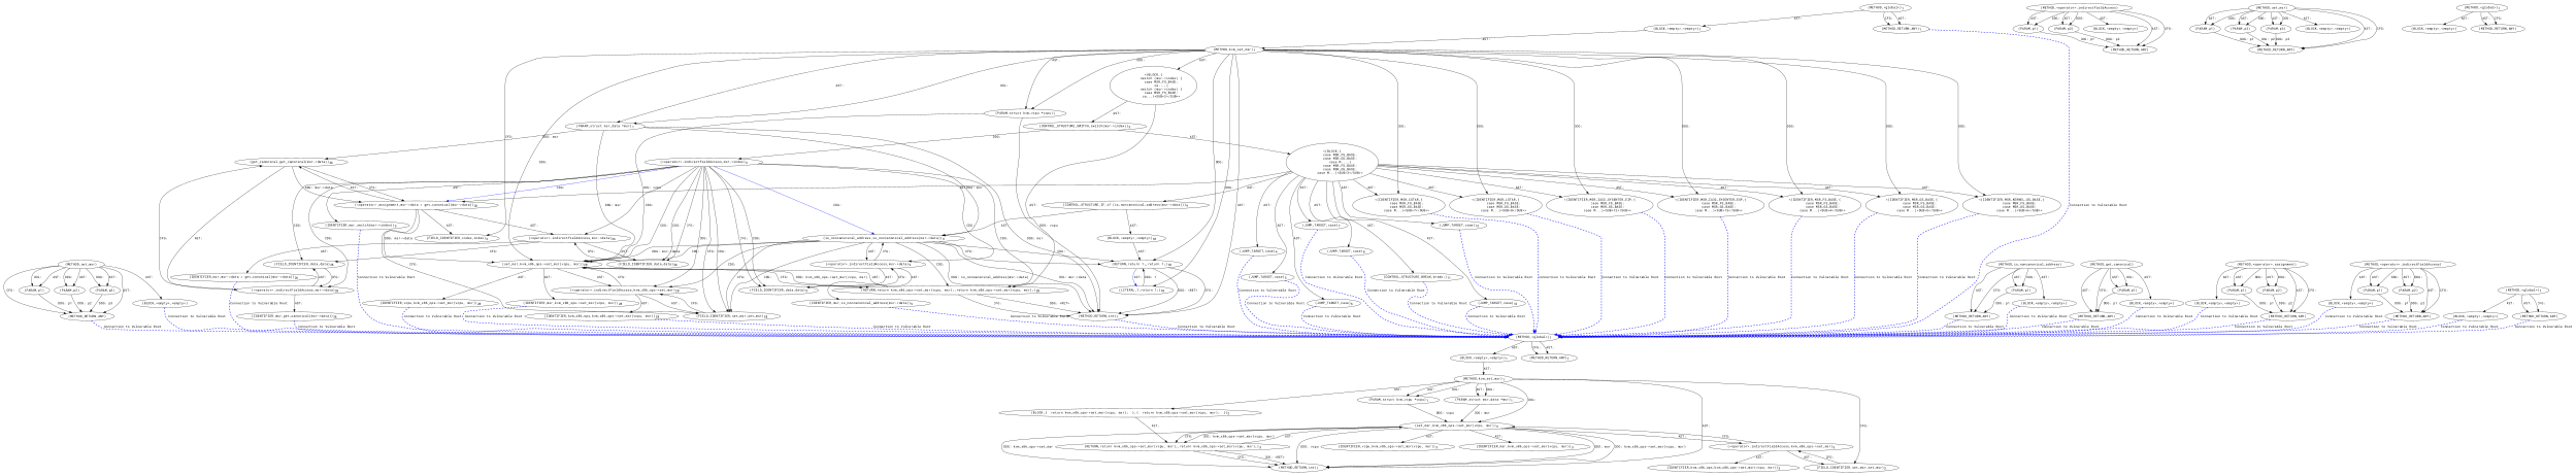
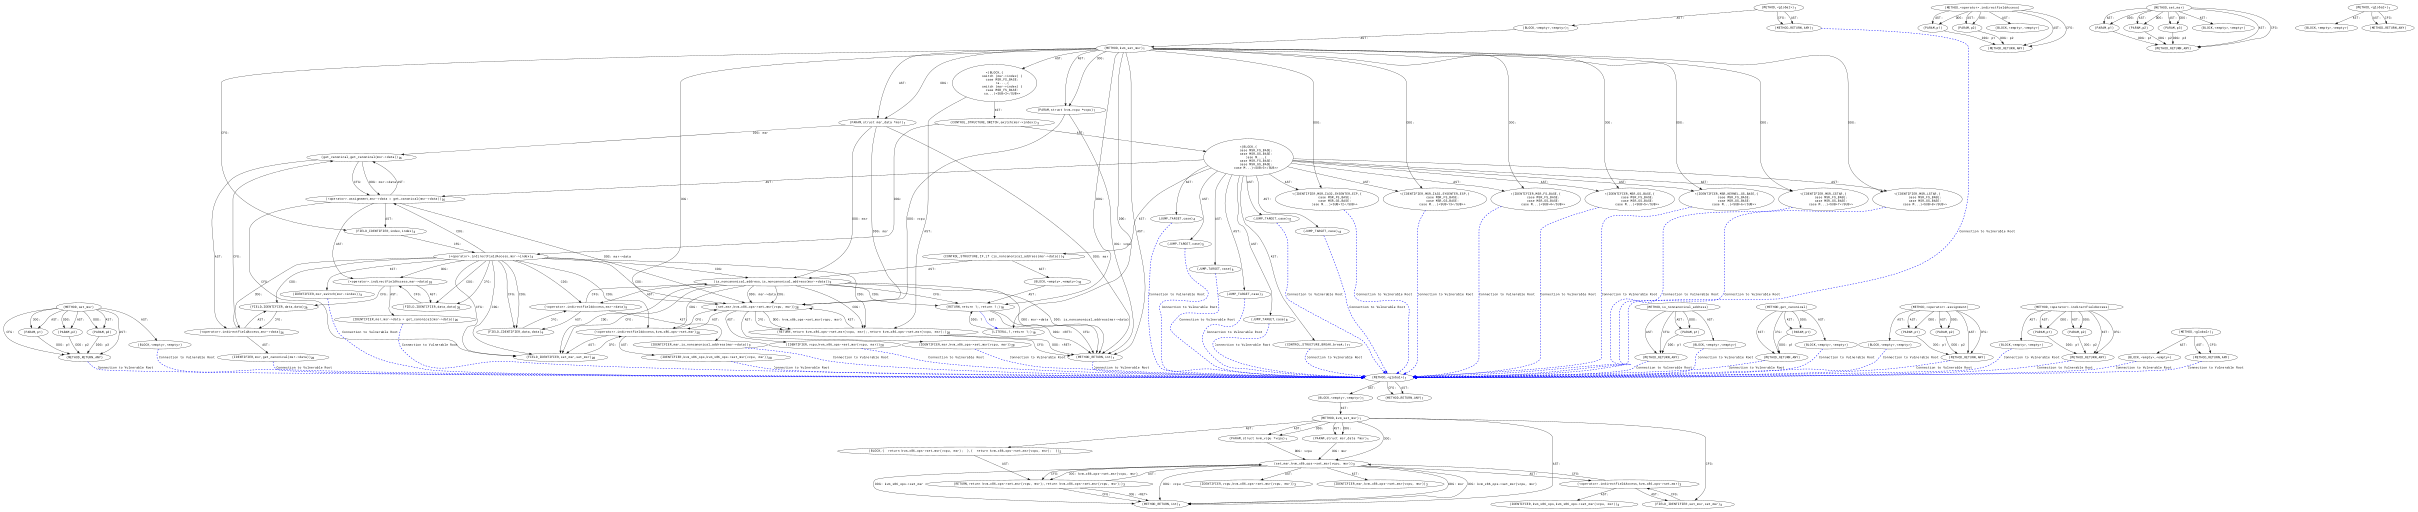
  digraph {
    fontname="Roboto Mono"
    node [fontname="Roboto Mono"]
    edge [fontname="Roboto Mono"]
    n1 [label=<(METHOD,&lt;global&gt;)<SUB>1</SUB>>]
    n2 [label=<(BLOCK,&lt;empty&gt;,&lt;empty&gt;)<SUB>1</SUB>>]
    n3 [label=<(METHOD_RETURN,ANY)<SUB>1</SUB>>]
    n4 [label=<(METHOD,kvm_set_msr)<SUB>1</SUB>>]
    n5 [label=<(PARAM,struct kvm_vcpu *vcpu)<SUB>1</SUB>>]
    n6 [label=<(PARAM,struct msr_data *msr)<SUB>1</SUB>>]
    n7 [label=<(BLOCK,{  	return kvm_x86_ops-&gt;set_msr(vcpu, msr);  },{  	return kvm_x86_ops-&gt;set_msr(vcpu, msr);  })<SUB>2</SUB>>]
    n8 [label=<(set_msr,kvm_x86_ops-&gt;set_msr(vcpu, msr))<SUB>3</SUB>>]
    n9 [label=<(FIELD_IDENTIFIER,set_msr,set_msr)<SUB>3</SUB>>]
    n10 [label=<(METHOD_RETURN,int)<SUB>1</SUB>>]
    n11 [label=<(RETURN,return kvm_x86_ops-&gt;set_msr(vcpu, msr);,return kvm_x86_ops-&gt;set_msr(vcpu, msr);)<SUB>3</SUB>>]
    n12 [label=<(&lt;operator&gt;.indirectFieldAccess,kvm_x86_ops-&gt;set_msr)<SUB>3</SUB>>]
    n13 [label=<(IDENTIFIER,vcpu,kvm_x86_ops-&gt;set_msr(vcpu, msr))<SUB>3</SUB>>]
    n14 [label=<(IDENTIFIER,msr,kvm_x86_ops-&gt;set_msr(vcpu, msr))<SUB>3</SUB>>]
    n15 [label=<(IDENTIFIER,kvm_x86_ops,kvm_x86_ops-&gt;set_msr(vcpu, msr))<SUB>3</SUB>>]
    n16 [label=<(METHOD,&lt;operator&gt;.indirectFieldAccess)>]
    n17 [label=<(PARAM,p1)>]
    n18 [label=<(PARAM,p2)>]
    n19 [label=<(BLOCK,&lt;empty&gt;,&lt;empty&gt;)>]
    n20 [label=<(METHOD_RETURN,ANY)>]
    n21 [label=<(METHOD,set_msr)>]
    n22 [label=<(PARAM,p1)>]
    n23 [label=<(PARAM,p2)>]
    n24 [label=<(PARAM,p3)>]
    n25 [label=<(BLOCK,&lt;empty&gt;,&lt;empty&gt;)>]
    n26 [label=<(METHOD_RETURN,ANY)>]
    n27 [label=<(METHOD,&lt;global&gt;)<SUB>1</SUB>>]
    n28 [label=<(BLOCK,&lt;empty&gt;,&lt;empty&gt;)>]
    n29 [label=<(METHOD_RETURN,ANY)>]
    n30 [label=<(METHOD,set_msr)>]
    n31 [label=<(PARAM,p1)>]
    n32 [label=<(PARAM,p2)>]
    n33 [label=<(PARAM,p3)>]
    n34 [label=<(BLOCK,&lt;empty&gt;,&lt;empty&gt;)>]
    n35 [label=<(METHOD_RETURN,ANY)>]
    n36 [label=<(METHOD,&lt;global&gt;)<SUB>1</SUB>>]
    n37 [label=<(BLOCK,&lt;empty&gt;,&lt;empty&gt;)<SUB>1</SUB>>]
    n38 [label=<(METHOD_RETURN,ANY)<SUB>1</SUB>>]
    n39 [label=<(METHOD,kvm_set_msr)<SUB>1</SUB>>]
    n40 [label=<(PARAM,struct kvm_vcpu *vcpu)<SUB>1</SUB>>]
    n41 [label=<(PARAM,struct msr_data *msr)<SUB>1</SUB>>]
    n42 [label="<(BLOCK,{\n	switch (msr-&gt;index) {\n	case MSR_FS_BASE:\n	ca...,{\n	switch (msr-&gt;index) {\n	case MSR_FS_BASE:\n	ca...)<SUB>2</SUB>>"]
    n43 [label=<(FIELD_IDENTIFIER,index,index)<SUB>3</SUB>>]
    n44 [label="<(IDENTIFIER,MSR_FS_BASE,{\n	case MSR_FS_BASE:\n	case MSR_GS_BASE:\n	case M...)<SUB>4</SUB>>"]
    n45 [label="<(IDENTIFIER,MSR_GS_BASE,{\n	case MSR_FS_BASE:\n	case MSR_GS_BASE:\n	case M...)<SUB>5</SUB>>"]
    n46 [label="<(IDENTIFIER,MSR_KERNEL_GS_BASE,{\n	case MSR_FS_BASE:\n	case MSR_GS_BASE:\n	case M...)<SUB>6</SUB>>"]
    n47 [label="<(IDENTIFIER,MSR_CSTAR,{\n	case MSR_FS_BASE:\n	case MSR_GS_BASE:\n	case M...)<SUB>7</SUB>>"]
    n48 [label="<(IDENTIFIER,MSR_LSTAR,{\n	case MSR_FS_BASE:\n	case MSR_GS_BASE:\n	case M...)<SUB>8</SUB>>"]
    n49 [label=<(RETURN,return 1;,return 1;)<SUB>10</SUB>>]
    n50 [label=<(LITERAL,1,return 1;)<SUB>10</SUB>>]
    n51 [label="<(IDENTIFIER,MSR_IA32_SYSENTER_EIP,{\n	case MSR_FS_BASE:\n	case MSR_GS_BASE:\n	case M...)<SUB>12</SUB>>"]
    n52 [label="<(IDENTIFIER,MSR_IA32_SYSENTER_ESP,{\n	case MSR_FS_BASE:\n	case MSR_GS_BASE:\n	case M...)<SUB>13</SUB>>"]
    n53 [label=<(set_msr,kvm_x86_ops-&gt;set_msr(vcpu, msr))<SUB>28</SUB>>]
    n54 [label=<(METHOD_RETURN,int)<SUB>1</SUB>>]
    n55 [label=<(is_noncanonical_address,is_noncanonical_address(msr-&gt;data))<SUB>9</SUB>>]
    n56 [label=<(get_canonical,get_canonical(msr-&gt;data))<SUB>26</SUB>>]
    n57 [label=<(CONTROL_STRUCTURE,SWITCH,switch(msr-&gt;index))<SUB>3</SUB>>]
    n58 [label=<(RETURN,return kvm_x86_ops-&gt;set_msr(vcpu, msr);,return kvm_x86_ops-&gt;set_msr(vcpu, msr);)<SUB>28</SUB>>]
    n59 [label=<(&lt;operator&gt;.indirectFieldAccess,msr-&gt;index)<SUB>3</SUB>>]
    n60 [label=<(&lt;operator&gt;.indirectFieldAccess,kvm_x86_ops-&gt;set_msr)<SUB>28</SUB>>]
    n61 [label=<(IDENTIFIER,vcpu,kvm_x86_ops-&gt;set_msr(vcpu, msr))<SUB>28</SUB>>]
    n62 [label=<(IDENTIFIER,msr,kvm_x86_ops-&gt;set_msr(vcpu, msr))<SUB>28</SUB>>]
    n63 [label=<(&lt;operator&gt;.indirectFieldAccess,msr-&gt;data)<SUB>9</SUB>>]
    n64 [label=<(FIELD_IDENTIFIER,set_msr,set_msr)<SUB>28</SUB>>]
    n65 [label=<(&lt;operator&gt;.assignment,msr-&gt;data = get_canonical(msr-&gt;data))<SUB>26</SUB>>]
    n66 [label=<(&lt;operator&gt;.indirectFieldAccess,msr-&gt;data)<SUB>26</SUB>>]
    n67 [label="<(BLOCK,{\n	case MSR_FS_BASE:\n	case MSR_GS_BASE:\n	case M...,{\n	case MSR_FS_BASE:\n	case MSR_GS_BASE:\n	case M...)<SUB>3</SUB>>"]
    n68 [label=<(IDENTIFIER,msr,switch(msr-&gt;index))<SUB>3</SUB>>]
    n69 [label=<(FIELD_IDENTIFIER,data,data)<SUB>9</SUB>>]
    n70 [label=<(&lt;operator&gt;.indirectFieldAccess,msr-&gt;data)<SUB>26</SUB>>]
    n71 [label=<(FIELD_IDENTIFIER,data,data)<SUB>26</SUB>>]
    n72 [label=<(FIELD_IDENTIFIER,data,data)<SUB>26</SUB>>]
    n73 [label=<(JUMP_TARGET,case)<SUB>4</SUB>>]
    n74 [label=<(JUMP_TARGET,case)<SUB>5</SUB>>]
    n75 [label=<(JUMP_TARGET,case)<SUB>6</SUB>>]
    n76 [label=<(JUMP_TARGET,case)<SUB>7</SUB>>]
    n77 [label=<(JUMP_TARGET,case)<SUB>8</SUB>>]
    n78 [label=<(CONTROL_STRUCTURE,IF,if (is_noncanonical_address(msr-&gt;data)))<SUB>9</SUB>>]
    n79 [label=<(CONTROL_STRUCTURE,BREAK,break;)<SUB>11</SUB>>]
    n80 [label=<(JUMP_TARGET,case)<SUB>12</SUB>>]
    n81 [label=<(JUMP_TARGET,case)<SUB>13</SUB>>]
    n82 [label=<(IDENTIFIER,msr,is_noncanonical_address(msr-&gt;data))<SUB>9</SUB>>]
    n83 [label=<(IDENTIFIER,msr,msr-&gt;data = get_canonical(msr-&gt;data))<SUB>26</SUB>>]
    n84 [label=<(IDENTIFIER,msr,get_canonical(msr-&gt;data))<SUB>26</SUB>>]
    n85 [label=<(IDENTIFIER,kvm_x86_ops,kvm_x86_ops-&gt;set_msr(vcpu, msr))<SUB>28</SUB>>]
    n86 [label=<(BLOCK,&lt;empty&gt;,&lt;empty&gt;)<SUB>10</SUB>>]
    n87 [label=<(METHOD,is_noncanonical_address)>]
    n88 [label=<(PARAM,p1)>]
    n89 [label=<(BLOCK,&lt;empty&gt;,&lt;empty&gt;)>]
    n90 [label=<(METHOD_RETURN,ANY)>]
    n91 [label=<(METHOD,get_canonical)>]
    n92 [label=<(PARAM,p1)>]
    n93 [label=<(BLOCK,&lt;empty&gt;,&lt;empty&gt;)>]
    n94 [label=<(METHOD_RETURN,ANY)>]
    n95 [label=<(METHOD,&lt;operator&gt;.assignment)>]
    n96 [label=<(PARAM,p1)>]
    n97 [label=<(PARAM,p2)>]
    n98 [label=<(BLOCK,&lt;empty&gt;,&lt;empty&gt;)>]
    n99 [label=<(METHOD_RETURN,ANY)>]
    n100 [label=<(METHOD,&lt;operator&gt;.indirectFieldAccess)>]
    n101 [label=<(PARAM,p1)>]
    n102 [label=<(PARAM,p2)>]
    n103 [label=<(BLOCK,&lt;empty&gt;,&lt;empty&gt;)>]
    n104 [label=<(METHOD_RETURN,ANY)>]
    n105 [label=<(METHOD,&lt;global&gt;)<SUB>1</SUB>>]
    n106 [label=<(BLOCK,&lt;empty&gt;,&lt;empty&gt;)>]
    n107 [label=<(METHOD_RETURN,ANY)>]
    n1 -> n2 [label="AST: "]
    n1 -> n3 [label="AST: "]
    n1 -> n3 [label="CFG: "]
    n2 -> n4 [label="AST: "]
    n4 -> n5 [label="AST: "]
    n4 -> n5 [label="DDG: "]
    n4 -> n6 [label="AST: "]
    n4 -> n6 [label="DDG: "]
    n4 -> n7 [label="AST: "]
    n4 -> n8 [label="DDG: "]
    n4 -> n9 [label="CFG: "]
    n4 -> n10 [label="AST: "]
    n5 -> n8 [label="DDG: vcpu"]
    n6 -> n8 [label="DDG: msr"]
    n7 -> n11 [label="AST: "]
    n8 -> n10 [label="DDG: kvm_x86_ops-&gt;set_msr"]
    n8 -> n10 [label="DDG: vcpu"]
    n8 -> n10 [label="DDG: msr"]
    n8 -> n10 [label="DDG: kvm_x86_ops-&gt;set_msr(vcpu, msr)"]
    n8 -> n11 [label="CFG: "]
    n8 -> n11 [label="DDG: kvm_x86_ops-&gt;set_msr(vcpu, msr)"]
    n8 -> n12 [label="AST: "]
    n8 -> n13 [label="AST: "]
    n8 -> n14 [label="AST: "]
    n9 -> n12 [label="CFG: "]
    n11 -> n8 [label="AST: "]
    n11 -> n10 [label="CFG: "]
    n11 -> n10 [label="DDG: &lt;RET&gt;"]
    n12 -> n8 [label="CFG: "]
    n12 -> n9 [label="AST: "]
    n12 -> n15 [label="AST: "]
    n16 -> n17 [label="AST: "]
    n16 -> n17 [label="DDG: "]
    n16 -> n18 [label="AST: "]
    n16 -> n18 [label="DDG: "]
    n16 -> n19 [label="AST: "]
    n16 -> n20 [label="AST: "]
    n16 -> n20 [label="CFG: "]
    n17 -> n20 [label="DDG: p1"]
    n18 -> n20 [label="DDG: p2"]
    n21 -> n22 [label="AST: "]
    n21 -> n22 [label="DDG: "]
    n21 -> n23 [label="AST: "]
    n21 -> n23 [label="DDG: "]
    n21 -> n24 [label="AST: "]
    n21 -> n24 [label="DDG: "]
    n21 -> n25 [label="AST: "]
    n21 -> n26 [label="AST: "]
    n21 -> n26 [label="CFG: "]
    n22 -> n26 [label="DDG: p1"]
    n23 -> n26 [label="DDG: p2"]
    n24 -> n26 [label="DDG: p3"]
    n27 -> n28 [label="AST: "]
    n27 -> n29 [label="AST: "]
    n27 -> n29 [label="CFG: "]
    n30 -> n31 [label="AST: "]
    n30 -> n31 [label="DDG: "]
    n30 -> n32 [label="AST: "]
    n30 -> n32 [label="DDG: "]
    n30 -> n33 [label="AST: "]
    n30 -> n33 [label="DDG: "]
    n30 -> n34 [label="AST: "]
    n30 -> n35 [label="AST: "]
    n30 -> n35 [label="CFG: "]
    n31 -> n35 [label="DDG: p1"]
    n32 -> n35 [label="DDG: p2"]
    n33 -> n35 [label="DDG: p3"]
    n34 -> n1 [color=blue label="Connection to Vulnerable Root" penwidth=2.0 style=dashed]
    n35 -> n1 [color=blue label="Connection to Vulnerable Root" penwidth=2.0 style=dashed]
    n36 -> n37 [label="AST: "]
    n36 -> n38 [label="AST: "]
    n36 -> n38 [label="CFG: "]
    n37 -> n39 [label="AST: "]
    n38 -> n1 [color=blue label="Connection to Vulnerable Root" penwidth=2.0 style=dashed]
    n39 -> n40 [label="AST: "]
    n39 -> n40 [label="DDG: "]
    n39 -> n41 [label="AST: "]
    n39 -> n41 [label="DDG: "]
    n39 -> n42 [label="AST: "]
    n39 -> n43 [label="CFG: "]
    n39 -> n44 [label="DDG: "]
    n39 -> n45 [label="DDG: "]
    n39 -> n46 [label="DDG: "]
    n39 -> n47 [label="DDG: "]
    n39 -> n48 [label="DDG: "]
    n39 -> n49 [label="DDG: "]
    n39 -> n50 [label="DDG: "]
    n39 -> n51 [label="DDG: "]
    n39 -> n52 [label="DDG: "]
    n39 -> n53 [label="DDG: "]
    n39 -> n54 [label="AST: "]
    n40 -> n53 [label="DDG: vcpu"]
    n40 -> n54 [label="DDG: vcpu"]
    n41 -> n53 [label="DDG: msr"]
    n41 -> n54 [label="DDG: msr"]
    n41 -> n55 [label="DDG: msr"]
    n41 -> n56 [label="DDG: msr"]
    n42 -> n57 [label="AST: "]
    n42 -> n58 [label="AST: "]
+   n43 -> n59 [label="CFG: "]
    n44 -> n1 [color=blue label="Connection to Vulnerable Root" penwidth=2.0 style=dashed]
    n45 -> n1 [color=blue label="Connection to Vulnerable Root" penwidth=2.0 style=dashed]
    n46 -> n1 [color=blue label="Connection to Vulnerable Root" penwidth=2.0 style=dashed]
    n47 -> n1 [color=blue label="Connection to Vulnerable Root" penwidth=2.0 style=dashed]
    n48 -> n1 [color=blue label="Connection to Vulnerable Root" penwidth=2.0 style=dashed]
    n49 -> n50 [color=blue label="AST: "]
    n49 -> n54 [label="CFG: "]
    n49 -> n54 [label="DDG: &lt;RET&gt;"]
    n50 -> n49 [label="DDG: 1"]
    n51 -> n1 [color=blue label="Connection to Vulnerable Root" penwidth=2.0 style=dashed]
    n52 -> n1 [color=blue label="Connection to Vulnerable Root" penwidth=2.0 style=dashed]
    n53 -> n58 [label="CFG: "]
    n53 -> n58 [label="DDG: kvm_x86_ops-&gt;set_msr(vcpu, msr)"]
    n53 -> n60 [label="AST: "]
    n53 -> n61 [label="AST: "]
    n53 -> n62 [label="AST: "]
    n54 -> n1 [color=blue label="Connection to Vulnerable Root" penwidth=2.0 style=dashed]
    n55 -> n49 [label="CFG: "]
    n55 -> n49 [label="CDG: "]
    n55 -> n53 [label="DDG: msr-&gt;data"]
    n55 -> n53 [label="CDG: "]
    n55 -> n54 [label="DDG: msr-&gt;data"]
    n55 -> n54 [label="DDG: is_noncanonical_address(msr-&gt;data)"]
    n55 -> n58 [label="CDG: "]
    n55 -> n60 [label="CDG: "]
    n55 -> n63 [label="AST: "]
    n55 -> n64 [label="CFG: "]
    n55 -> n64 [label="CDG: "]
    n56 -> n65 [label="CFG: "]
    n56 -> n65 [label="DDG: msr-&gt;data"]
    n56 -> n66 [label="AST: "]
    n57 -> n59 [label="DDG: "]
    n57 -> n67 [label="AST: "]
    n58 -> n53 [label="AST: "]
    n58 -> n54 [label="CFG: "]
    n58 -> n54 [label="DDG: &lt;RET&gt;"]
    n59 -> n53 [label="CDG: "]
-   n59 -> n55 [label="CDG: " color=blue]
+   n59 -> n55 [label="CDG: "]
    n59 -> n58 [label="CDG: "]
    n59 -> n60 [label="CDG: "]
    n59 -> n63 [label="CDG: "]
    n59 -> n64 [label="CFG: "]
    n59 -> n64 [label="CDG: "]
-   n59 -> n65 [label="CDG: " color=blue]
+   n59 -> n65 [label="CDG: "]
    n59 -> n66 [label="CDG: "]
    n59 -> n68 [label="AST: "]
    n59 -> n69 [label="CFG: "]
    n59 -> n69 [label="CDG: "]
    n59 -> n70 [label="CDG: "]
    n59 -> n71 [label="CFG: "]
    n59 -> n71 [label="CDG: "]
    n59 -> n72 [label="CDG: "]
    n60 -> n53 [label="CFG: "]
    n60 -> n64 [label="AST: "]
    n60 -> n85 [label="AST: "]
    n61 -> n1 [color=blue label="Connection to Vulnerable Root" penwidth=2.0 style=dashed]
    n62 -> n1 [color=blue label="Connection to Vulnerable Root" penwidth=2.0 style=dashed]
    n63 -> n55 [label="CFG: "]
    n63 -> n69 [label="AST: "]
    n63 -> n82 [label="AST: "]
    n64 -> n60 [label="CFG: "]
    n65 -> n43 [label="AST: "]
    n65 -> n53 [label="DDG: msr-&gt;data"]
    n65 -> n56 [label="AST: "]
    n65 -> n64 [label="CFG: "]
    n65 -> n70 [label="AST: "]
    n66 -> n56 [label="CFG: "]
    n66 -> n72 [label="AST: "]
    n66 -> n84 [label="AST: "]
    n67 -> n44 [label="AST: "]
    n67 -> n45 [label="AST: "]
    n67 -> n46 [label="AST: "]
    n67 -> n47 [label="AST: "]
    n67 -> n48 [label="AST: "]
    n67 -> n51 [label="AST: "]
    n67 -> n52 [label="AST: "]
    n67 -> n65 [label="AST: "]
    n67 -> n73 [label="AST: "]
    n67 -> n74 [label="AST: "]
    n67 -> n75 [label="AST: "]
    n67 -> n76 [label="AST: "]
    n67 -> n77 [label="AST: "]
    n67 -> n78 [label="AST: "]
    n67 -> n79 [label="AST: "]
    n67 -> n80 [label="AST: "]
    n67 -> n81 [label="AST: "]
    n68 -> n1 [color=blue label="Connection to Vulnerable Root" penwidth=2.0 style=dashed]
    n69 -> n63 [label="CFG: "]
    n70 -> n71 [label="AST: "]
    n70 -> n72 [label="CFG: "]
    n70 -> n83 [label="AST: "]
    n71 -> n70 [label="CFG: "]
    n72 -> n66 [label="CFG: "]
    n73 -> n1 [color=blue label="Connection to Vulnerable Root" penwidth=2.0 style=dashed]
    n74 -> n1 [color=blue label="Connection to Vulnerable Root" penwidth=2.0 style=dashed]
    n75 -> n1 [color=blue label="Connection to Vulnerable Root" penwidth=2.0 style=dashed]
    n76 -> n1 [color=blue label="Connection to Vulnerable Root" penwidth=2.0 style=dashed]
    n77 -> n1 [color=blue label="Connection to Vulnerable Root" penwidth=2.0 style=dashed]
    n78 -> n55 [label="AST: "]
    n78 -> n86 [label="AST: "]
    n79 -> n1 [color=blue label="Connection to Vulnerable Root" penwidth=2.0 style=dashed]
    n80 -> n1 [color=blue label="Connection to Vulnerable Root" penwidth=2.0 style=dashed]
    n81 -> n1 [color=blue label="Connection to Vulnerable Root" penwidth=2.0 style=dashed]
    n82 -> n1 [color=blue label="Connection to Vulnerable Root" penwidth=2.0 style=dashed]
    n83 -> n1 [color=blue label="Connection to Vulnerable Root" penwidth=2.0 style=dashed]
    n84 -> n1 [color=blue label="Connection to Vulnerable Root" penwidth=2.0 style=dashed]
    n85 -> n1 [color=blue label="Connection to Vulnerable Root" penwidth=2.0 style=dashed]
    n86 -> n49 [label="AST: "]
    n87 -> n88 [label="AST: "]
    n87 -> n88 [label="DDG: "]
    n87 -> n89 [label="AST: "]
    n87 -> n90 [label="AST: "]
    n87 -> n90 [label="CFG: "]
    n88 -> n90 [label="DDG: p1"]
    n89 -> n1 [color=blue label="Connection to Vulnerable Root" penwidth=2.0 style=dashed]
    n90 -> n1 [color=blue label="Connection to Vulnerable Root" penwidth=2.0 style=dashed]
    n91 -> n92 [label="AST: "]
    n91 -> n92 [label="DDG: "]
    n91 -> n93 [label="AST: "]
    n91 -> n94 [label="AST: "]
    n91 -> n94 [label="CFG: "]
    n92 -> n94 [label="DDG: p1"]
    n93 -> n1 [color=blue label="Connection to Vulnerable Root" penwidth=2.0 style=dashed]
    n94 -> n1 [color=blue label="Connection to Vulnerable Root" penwidth=2.0 style=dashed]
    n95 -> n96 [label="AST: "]
    n95 -> n96 [label="DDG: "]
    n95 -> n97 [label="AST: "]
    n95 -> n97 [label="DDG: "]
    n95 -> n98 [label="AST: "]
    n95 -> n99 [label="AST: "]
    n95 -> n99 [label="CFG: "]
    n96 -> n99 [label="DDG: p1"]
    n97 -> n99 [label="DDG: p2"]
    n98 -> n1 [color=blue label="Connection to Vulnerable Root" penwidth=2.0 style=dashed]
    n99 -> n1 [color=blue label="Connection to Vulnerable Root" penwidth=2.0 style=dashed]
    n100 -> n101 [label="AST: "]
    n100 -> n101 [label="DDG: "]
    n100 -> n102 [label="AST: "]
    n100 -> n102 [label="DDG: "]
    n100 -> n103 [label="AST: "]
    n100 -> n104 [label="AST: "]
    n100 -> n104 [label="CFG: "]
    n101 -> n104 [label="DDG: p1"]
    n102 -> n104 [label="DDG: p2"]
    n103 -> n1 [color=blue label="Connection to Vulnerable Root" penwidth=2.0 style=dashed]
    n104 -> n1 [color=blue label="Connection to Vulnerable Root" penwidth=2.0 style=dashed]
    n105 -> n106 [label="AST: "]
    n105 -> n107 [label="AST: "]
    n105 -> n107 [label="CFG: "]
    n106 -> n1 [color=blue label="Connection to Vulnerable Root" penwidth=2.0 style=dashed]
    n107 -> n1 [color=blue label="Connection to Vulnerable Root" penwidth=2.0 style=dashed]
  }
